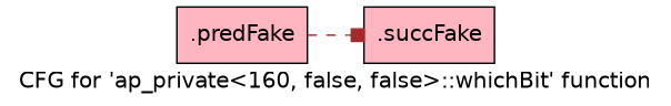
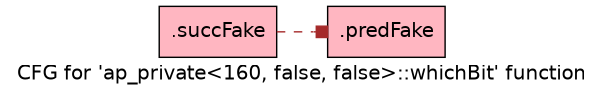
  digraph {
    label="CFG for 'ap_private\<160, false, false\>::whichBit' function"
    rankdir=LR
    fontname="DejaVu Sans"
    node [shape=record style=filled fillcolor=lightpink fontname="DejaVu Sans"]
    n1 [label="{.predFake}"]
    n2 [filename="/mnt/xilinx/Vitis_HLS/2021.2/include/etc/ap_private.h" label="{.succFake}" linenumber=3513]
-   n1 -> n2 [execusionnum=0 filename="/mnt/xilinx/Vitis_HLS/2021.2/include/etc/ap_private.h" color=brown style=dashed arrowhead=box fontname="DejaVu Sans"]
+   n2 -> n1 [execusionnum=0 filename="/mnt/xilinx/Vitis_HLS/2021.2/include/etc/ap_private.h" color=brown style=dashed arrowhead=box fontname="DejaVu Sans"]
  }
